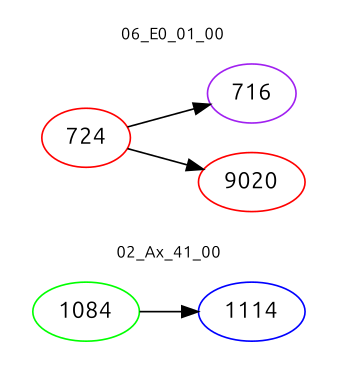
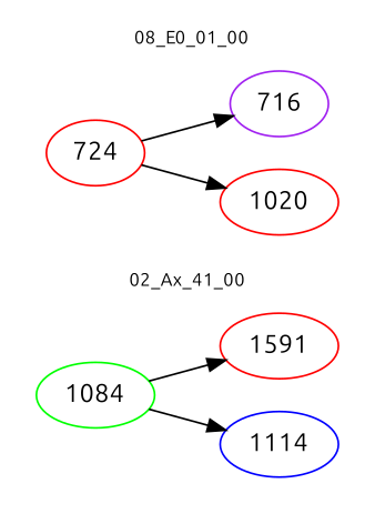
  digraph {
    fontname=Ubuntu
    rankdir=LR
    node [color=red fontname=Ubuntu]
    edge [color=black fontname=Ubuntu]
    n1 [color=green label=1084]
    n2 [color=blue label=1114]
+   n3 [label=1591]
    n4 [label=724]
-   n5 [label=9020]
+   n5 [label=1020]
    n6 [color=purple label=716]
    subgraph cluster_1 {
      color=white
      fontsize=10
      label="02_Ax_41_00"
      n1
      n2
+     n3
    }
    subgraph cluster_2 {
      color=white
      fontsize=10
-     label="06_E0_01_00"
+     label="08_E0_01_00"
      n4
      n5
      n6
    }
    n1 -> n2
+   n1 -> n3
    n4 -> n5
    n4 -> n6
  }
